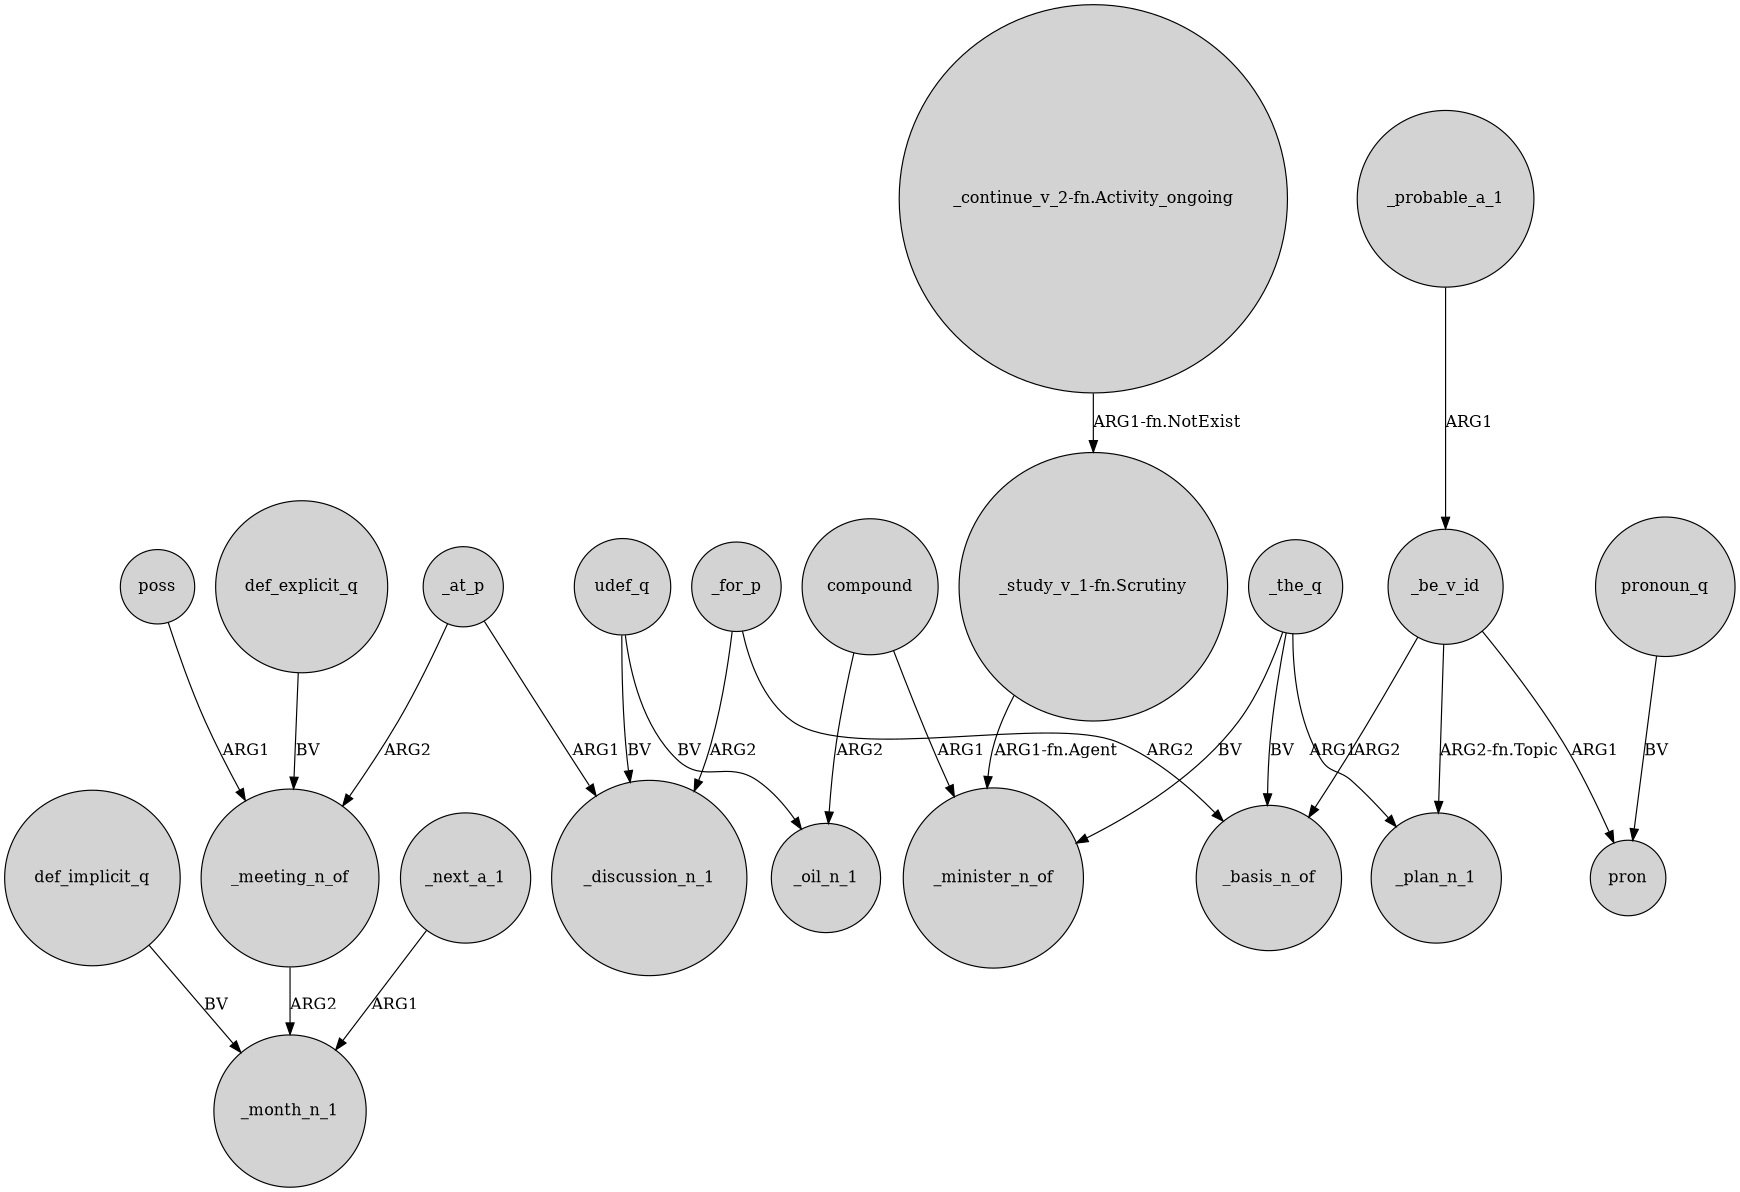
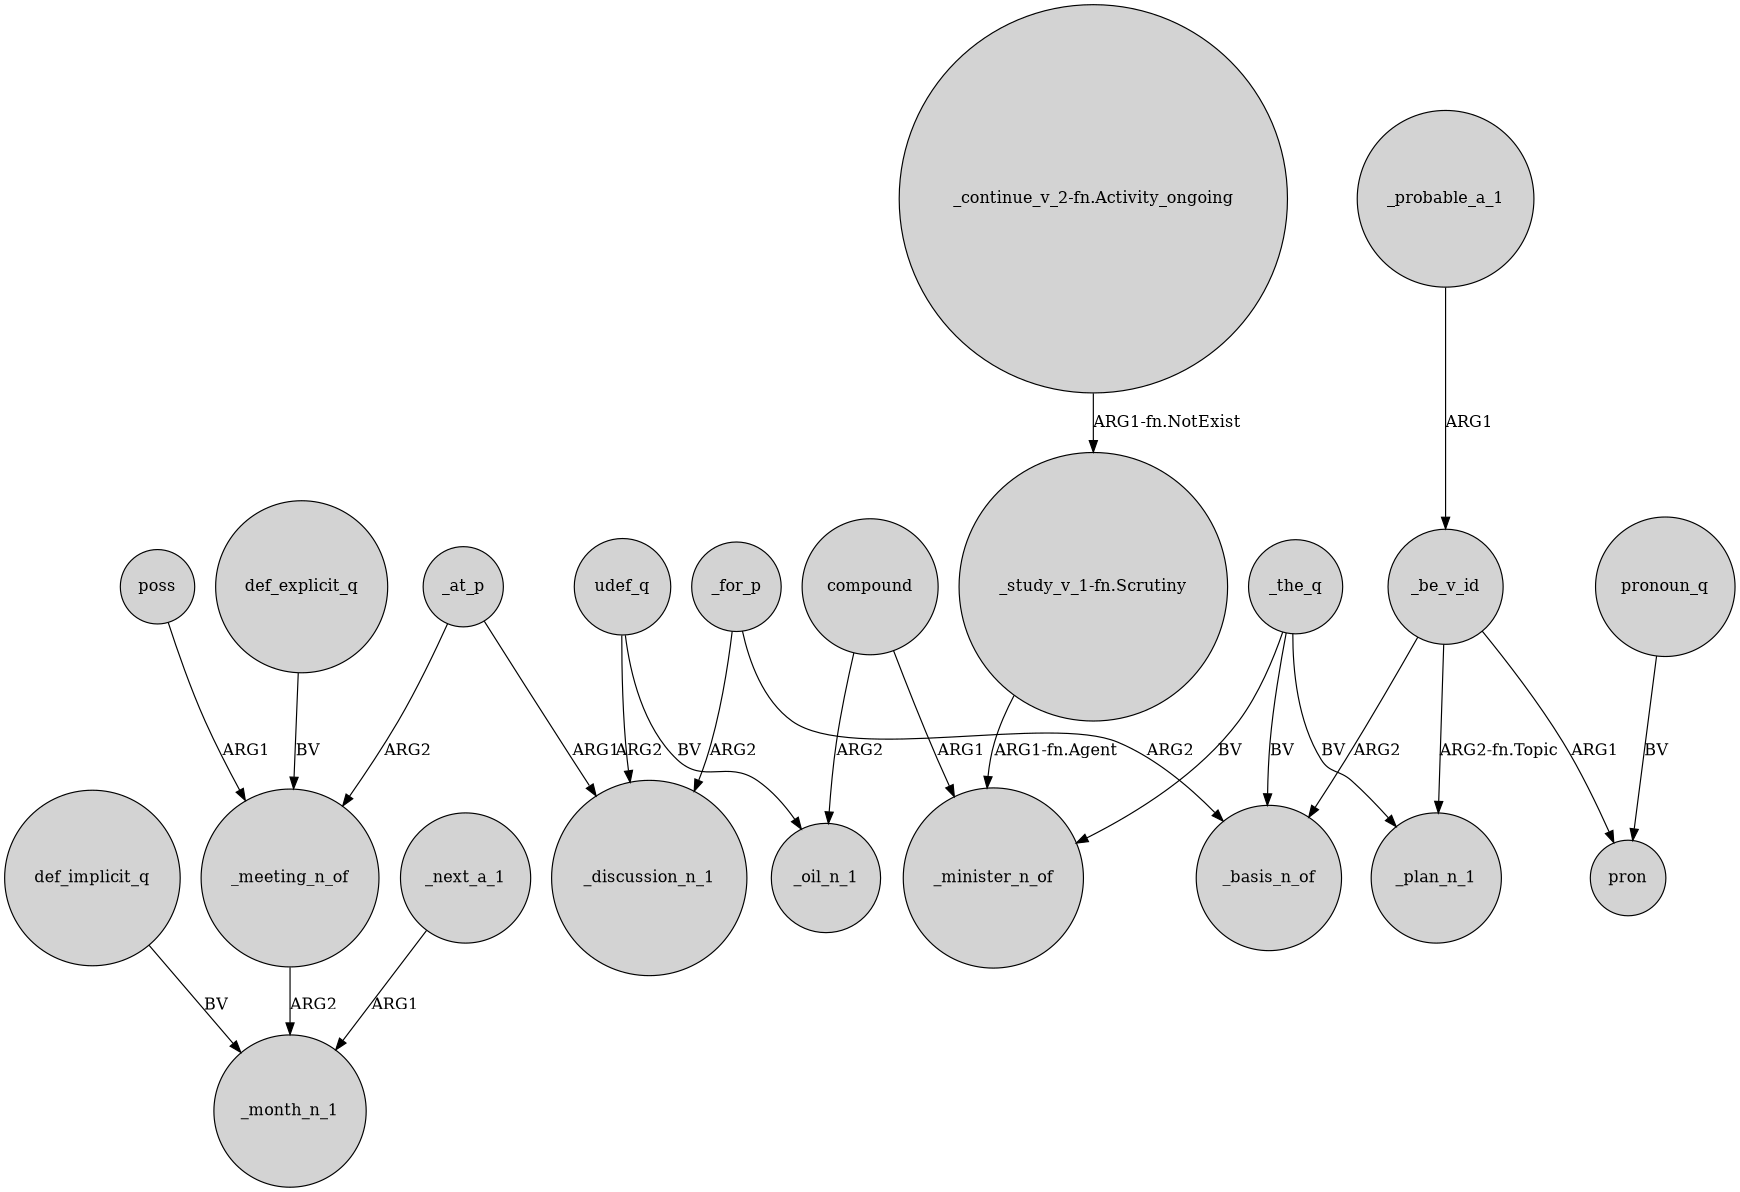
  digraph {
    node [shape=circle style=filled]
    def_implicit_q
    _month_n_1
    poss
    _meeting_n_of
    udef_q
    _discussion_n_1
    _oil_n_1
    _probable_a_1
    _be_v_id
    _basis_n_of
    pron
    _plan_n_1
    def_explicit_q
    _the_q
    _minister_n_of
    "_continue_v_2-fn.Activity_ongoing"
    "_study_v_1-fn.Scrutiny"
    _at_p
    _for_p
    pronoun_q
    compound
    _next_a_1
    def_implicit_q -> _month_n_1 [label=BV]
    poss -> _meeting_n_of [label=ARG1]
    _meeting_n_of -> _month_n_1 [label=ARG2]
-   udef_q -> _discussion_n_1 [label=BV]
+   udef_q -> _discussion_n_1 [label=ARG2]
    udef_q -> _oil_n_1 [label=BV]
    _probable_a_1 -> _be_v_id [label=ARG1]
    _be_v_id -> _basis_n_of [label=ARG2]
    _be_v_id -> pron [label=ARG1]
    _be_v_id -> _plan_n_1 [label="ARG2-fn.Topic"]
    def_explicit_q -> _meeting_n_of [label=BV]
    _the_q -> _basis_n_of [label=BV]
-   _the_q -> _plan_n_1 [label=ARG1]
+   _the_q -> _plan_n_1 [label=BV]
    _the_q -> _minister_n_of [label=BV]
    "_continue_v_2-fn.Activity_ongoing" -> "_study_v_1-fn.Scrutiny" [label="ARG1-fn.NotExist"]
    "_study_v_1-fn.Scrutiny" -> _minister_n_of [label="ARG1-fn.Agent"]
    _at_p -> _meeting_n_of [label=ARG2]
    _at_p -> _discussion_n_1 [label=ARG1]
    _for_p -> _discussion_n_1 [label=ARG2]
    _for_p -> _basis_n_of [label=ARG2]
    pronoun_q -> pron [label=BV]
    compound -> _oil_n_1 [label=ARG2]
    compound -> _minister_n_of [label=ARG1]
    _next_a_1 -> _month_n_1 [label=ARG1]
  }
